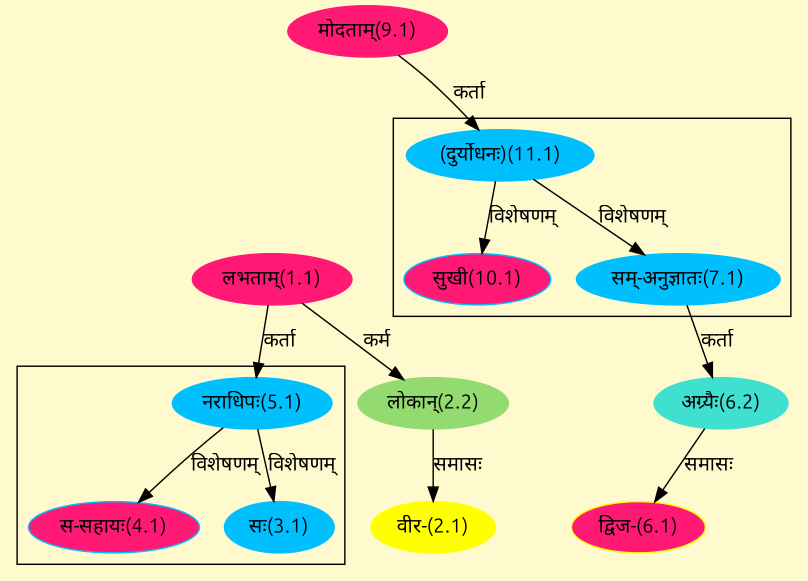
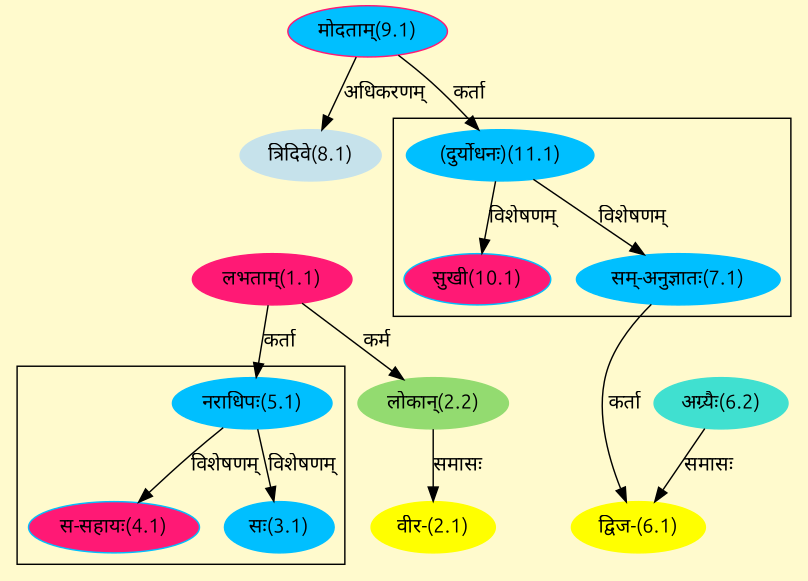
  digraph {
    bgcolor=lemonchiffon1
    compound=true
    fontname=Ubuntu
    rankdir=BT
    node [color="#00BFFF" fontname=Ubuntu style=filled]
    edge [dir=back fontname=Ubuntu]
    n1 [label="सः(3.1)"]
    n2 [label="नराधिपः(5.1)"]
    n3 [fillcolor="#FF1975" label="स-सहायः(4.1)"]
    n4 [label="सम्-अनुज्ञातः(7.1)"]
    n5 [label="(दुर्योधनः)(11.1)"]
    n6 [fillcolor="#FF1975" label="सुखी(10.1)"]
    n7 [color="#FF1975" label="लभताम्(1.1)"]
-   n8 [color="#FF1975" label="मोदताम्(9.1)"]
+   n8 [color="#FF1975" label="मोदताम्(9.1)" fillcolor="#00BFFF"]
    n9 [color="#FFFF00" label="वीर-(2.1)"]
    n10 [color="#93DB70" label="लोकान्(2.2)"]
-   n11 [color="#FFFF00" label="द्विज-(6.1)" fillcolor="#FF1975"]
+   n11 [color="#FFFF00" label="द्विज-(6.1)"]
    n12 [color="#40E0D0" label="अग्र्यैः(6.2)"]
+   n13 [color="#C6E2EB" label="त्रिदिवे(8.1)"]
    subgraph cluster_1 {
      n1
      n2
      n3
    }
    subgraph cluster_2 {
      n4
      n5
      n6
    }
    n1 -> n2 [label="विशेषणम्"]
    n2 -> n7 [label="कर्ता"]
    n3 -> n2 [label="विशेषणम्"]
    n4 -> n5 [label="विशेषणम्"]
    n5 -> n8 [label="कर्ता"]
    n6 -> n5 [label="विशेषणम्"]
    n9 -> n10 [label="समासः"]
    n10 -> n7 [label="कर्म"]
    n11 -> n12 [label="समासः"]
-   n12 -> n4 [label="कर्ता"]
+   n11 -> n4 [label="कर्ता"]
+   n13 -> n8 [label="अधिकरणम्"]
  }
